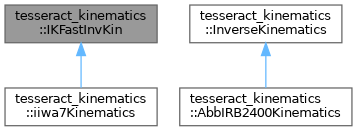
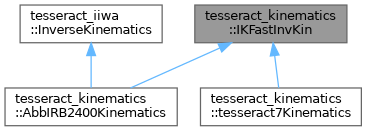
  digraph {
    node [color=gray40 fillcolor=white fontname=Helvetica fontsize=10 shape=box style=filled]
    edge [color=steelblue1 dir=back fontname=Helvetica fontsize=10 labelfontname=Helvetica labelfontsize=10 style=solid]
    n1 [fillcolor=grey60 fontcolor=black height=0.2 label="tesseract_kinematics\l::IKFastInvKin" width=0.4]
    n2 [height=0.2 label="tesseract_kinematics\l::AbbIRB2400Kinematics" width=0.4]
-   n3 [height=0.2 label="tesseract_kinematics\l::iiwa7Kinematics" width=0.4]
-   n4 [height=0.2 label="tesseract_kinematics\l::InverseKinematics" width=0.4]
+   n3 [height=0.2 label="tesseract_kinematics\l::tesseract7Kinematics" width=0.4]
+   n4 [height=0.2 label="tesseract_iiwa\l::InverseKinematics" width=0.4]
+   n1 -> n2
    n1 -> n3
    n4 -> n2
  }
